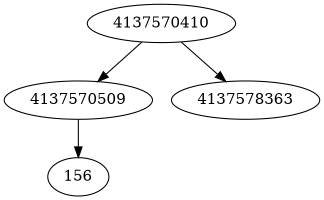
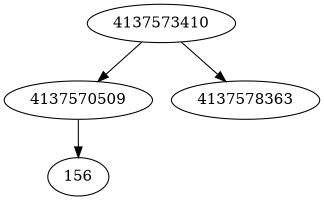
  strict digraph {
-   4137570410
+   4137570410 [label=4137573410]
    4137570509
    4137578363
    156
    4137570410 -> 4137570509
    4137570410 -> 4137578363
    4137570509 -> 156
  }
